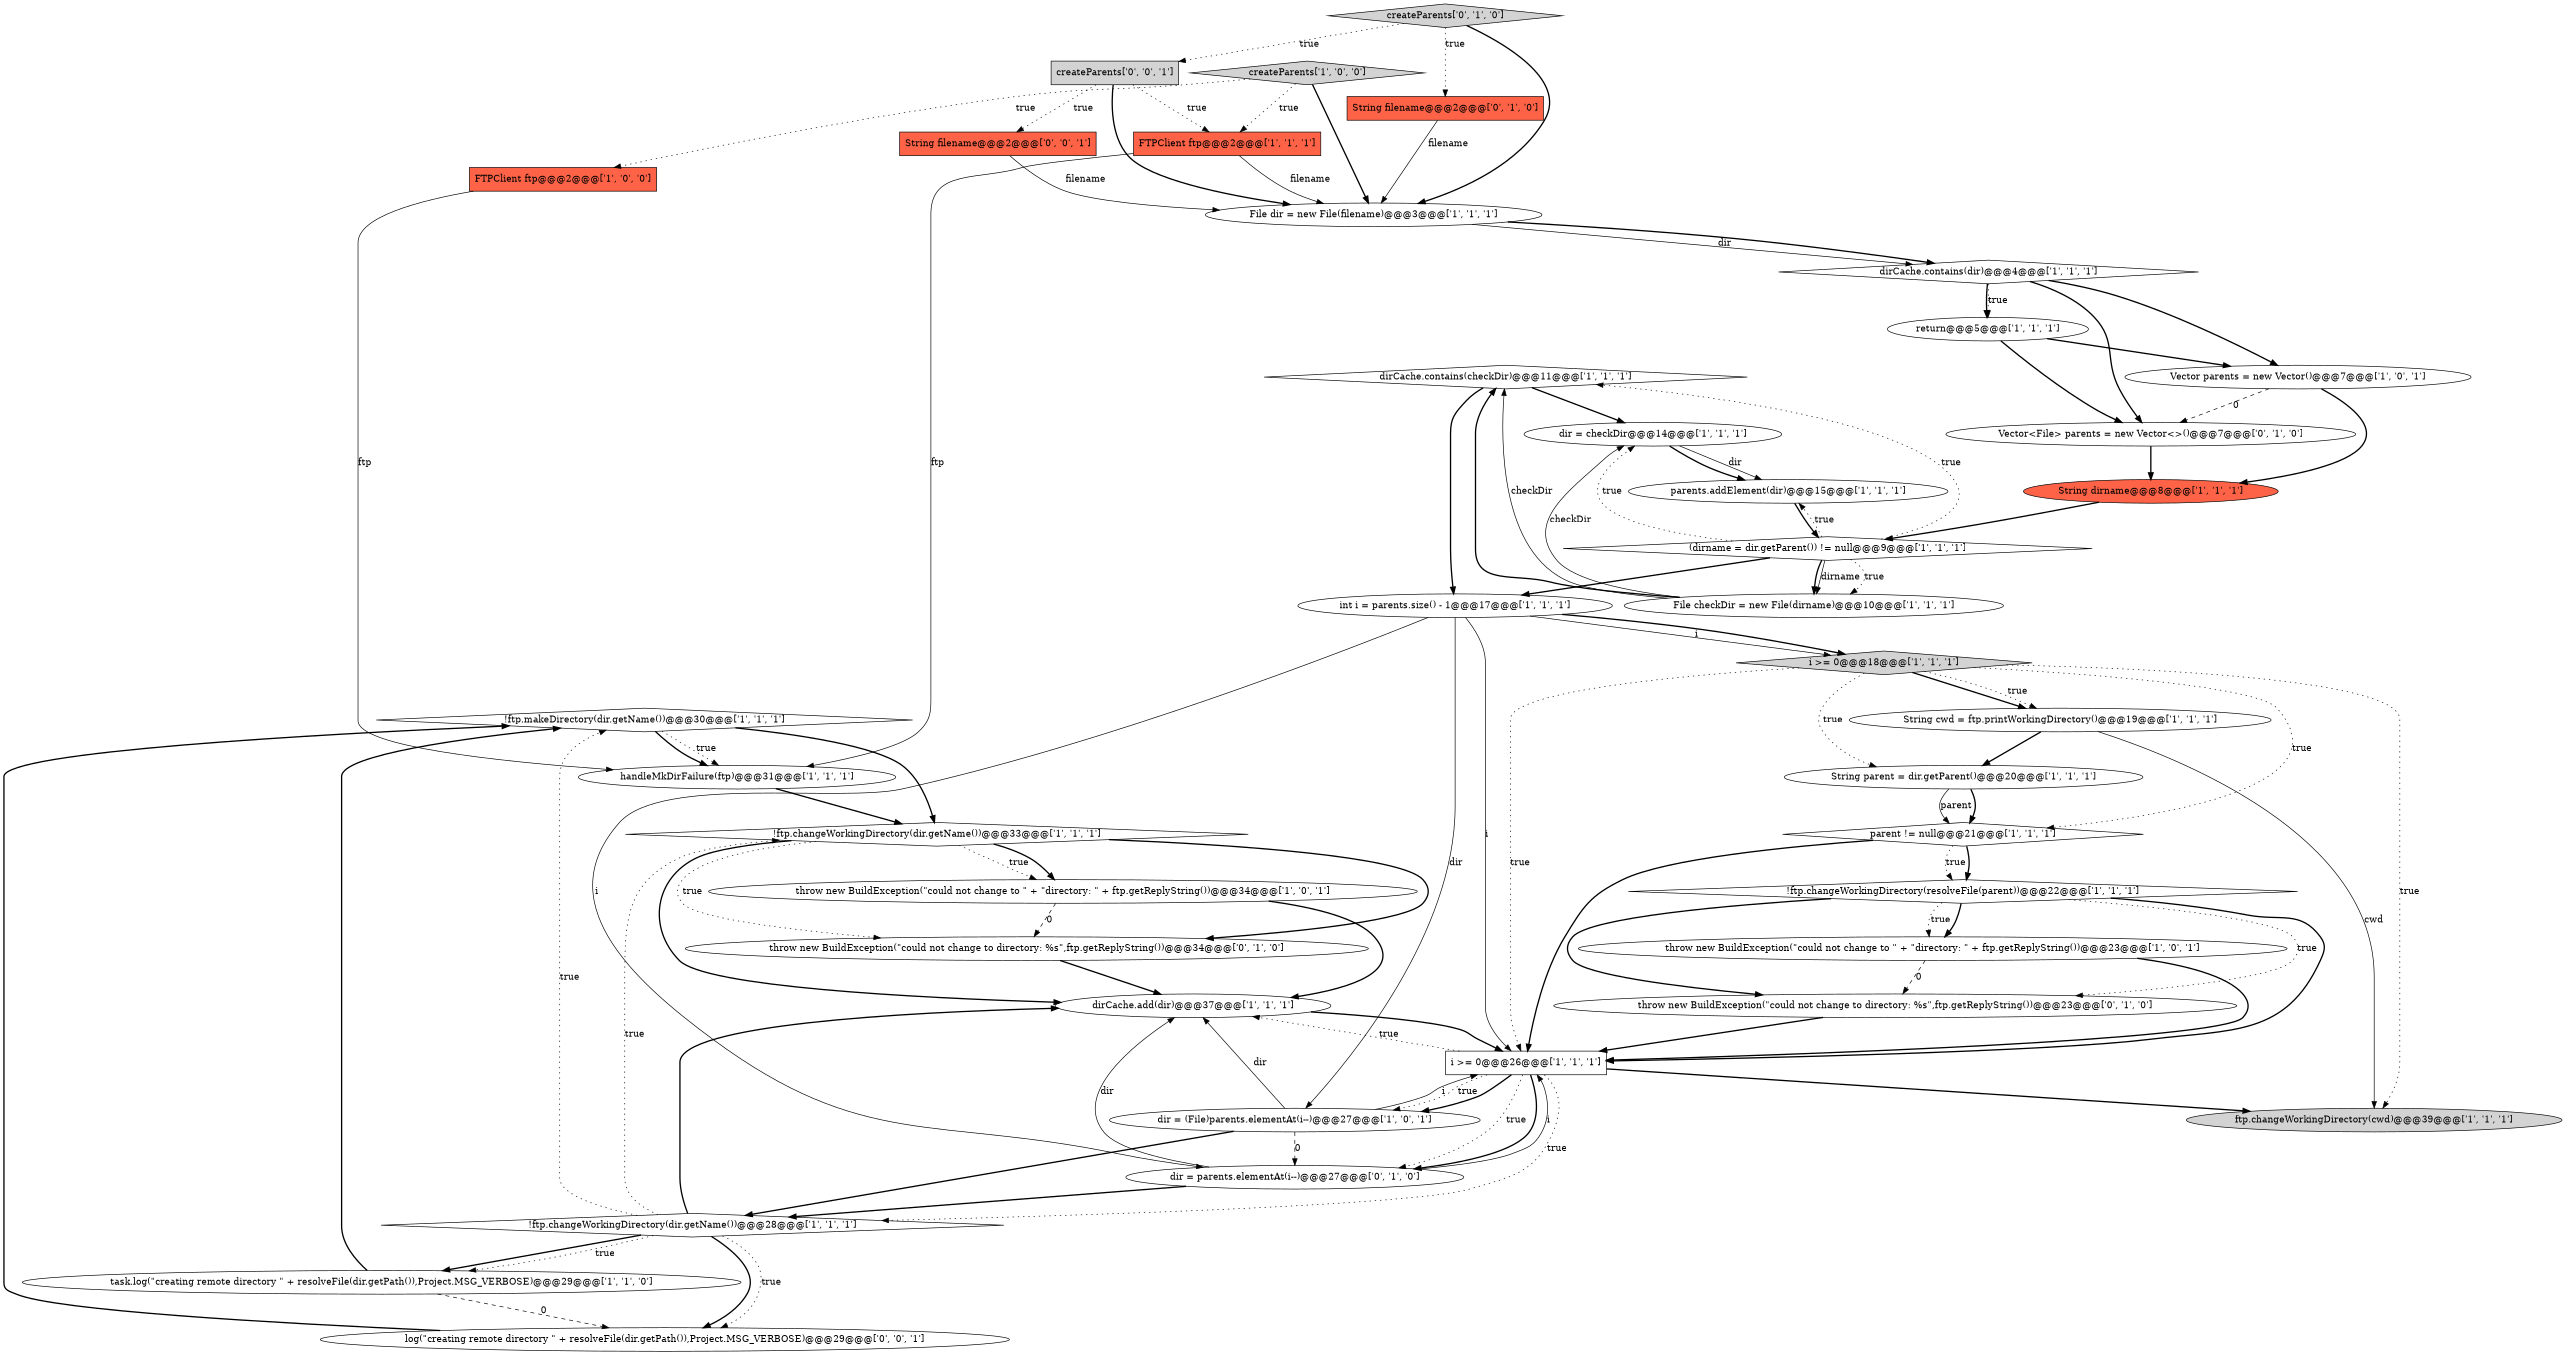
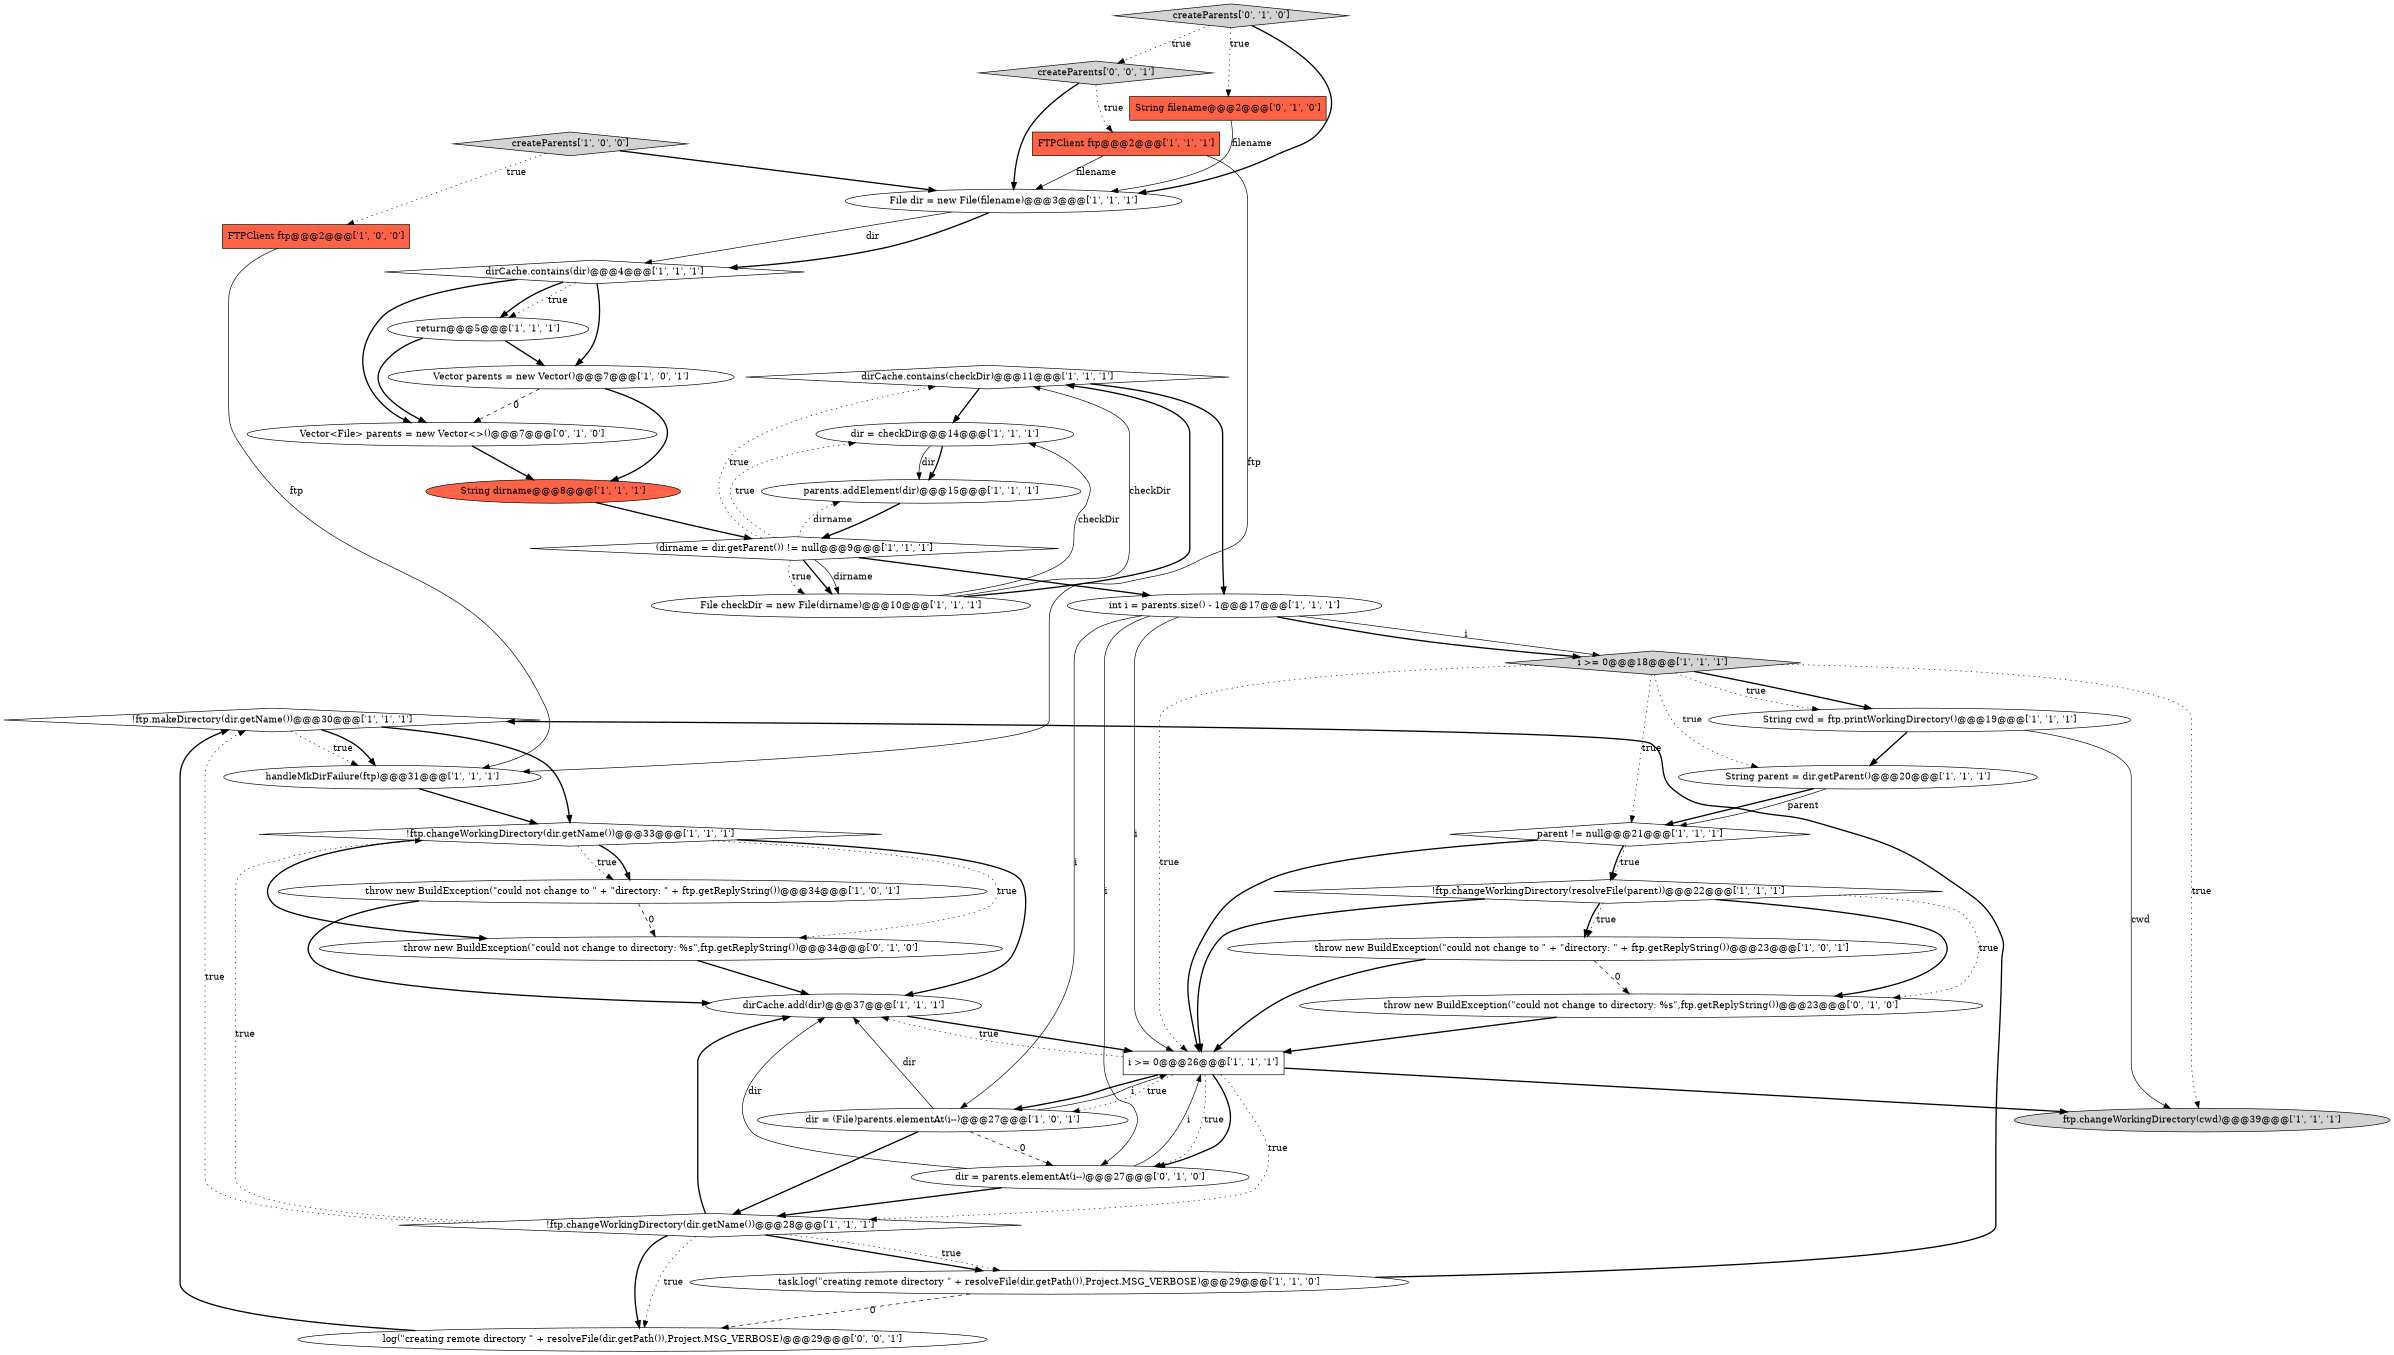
  digraph {
    node [fillcolor=white shape=ellipse style=filled]
    edge [style=bold]
    n1 [label="!ftp.makeDirectory(dir.getName())@@@30@@@['1', '1', '1']" shape=diamond]
    n2 [label="!ftp.changeWorkingDirectory(dir.getName())@@@33@@@['1', '1', '1']" shape=diamond]
    n3 [label="handleMkDirFailure(ftp)@@@31@@@['1', '1', '1']"]
    n4 [label="throw new BuildException(\"could not change to \" + \"directory: \" + ftp.getReplyString())@@@34@@@['1', '0', '1']"]
    n5 [label="throw new BuildException(\"could not change to directory: %s\",ftp.getReplyString())@@@34@@@['0', '1', '0']"]
    n6 [label="dirCache.add(dir)@@@37@@@['1', '1', '1']"]
    n7 [label="File checkDir = new File(dirname)@@@10@@@['1', '1', '1']"]
    n8 [label="dirCache.contains(checkDir)@@@11@@@['1', '1', '1']" shape=diamond]
    n9 [label="dir = checkDir@@@14@@@['1', '1', '1']"]
    n10 [label="int i = parents.size() - 1@@@17@@@['1', '1', '1']"]
    n11 [label="parents.addElement(dir)@@@15@@@['1', '1', '1']"]
    n12 [fillcolor=lightgray label="i >= 0@@@18@@@['1', '1', '1']" shape=diamond]
    n13 [label="String cwd = ftp.printWorkingDirectory()@@@19@@@['1', '1', '1']"]
    n14 [fillcolor=lightgray label="ftp.changeWorkingDirectory(cwd)@@@39@@@['1', '1', '1']"]
    n15 [label="parent != null@@@21@@@['1', '1', '1']" shape=diamond]
    n16 [label="i >= 0@@@26@@@['1', '1', '1']" shape=box]
    n17 [label="String parent = dir.getParent()@@@20@@@['1', '1', '1']"]
    n18 [label="!ftp.changeWorkingDirectory(resolveFile(parent))@@@22@@@['1', '1', '1']" shape=diamond]
    n19 [label="dir = parents.elementAt(i--)@@@27@@@['0', '1', '0']"]
    n20 [label="dir = (File)parents.elementAt(i--)@@@27@@@['1', '0', '1']"]
    n21 [label="!ftp.changeWorkingDirectory(dir.getName())@@@28@@@['1', '1', '1']" shape=diamond]
    n22 [fillcolor=tomato label="String filename@@@2@@@['0', '1', '0']" shape=box]
    n23 [label="File dir = new File(filename)@@@3@@@['1', '1', '1']"]
    n24 [label="dirCache.contains(dir)@@@4@@@['1', '1', '1']" shape=diamond]
    n25 [label="task.log(\"creating remote directory \" + resolveFile(dir.getPath()),Project.MSG_VERBOSE)@@@29@@@['1', '1', '0']"]
    n26 [label="log(\"creating remote directory \" + resolveFile(dir.getPath()),Project.MSG_VERBOSE)@@@29@@@['0', '0', '1']"]
    n27 [fillcolor=tomato label="String dirname@@@8@@@['1', '1', '1']"]
    n28 [label="(dirname = dir.getParent()) != null@@@9@@@['1', '1', '1']" shape=diamond]
    n29 [label="throw new BuildException(\"could not change to \" + \"directory: \" + ftp.getReplyString())@@@23@@@['1', '0', '1']"]
    n30 [label="throw new BuildException(\"could not change to directory: %s\",ftp.getReplyString())@@@23@@@['0', '1', '0']"]
    n31 [fillcolor=lightgray label="createParents['0', '1', '0']" shape=diamond]
-   n32 [fillcolor=lightgray label="createParents['0', '0', '1']" shape=box]
+   n32 [fillcolor=lightgray label="createParents['0', '0', '1']" shape=diamond]
    n33 [fillcolor=tomato label="FTPClient ftp@@@2@@@['1', '1', '1']" shape=box]
    n34 [label="Vector parents = new Vector()@@@7@@@['1', '0', '1']"]
    n35 [label="Vector<File> parents = new Vector<>()@@@7@@@['0', '1', '0']"]
    n36 [fillcolor=tomato label="FTPClient ftp@@@2@@@['1', '0', '0']" shape=box]
-   n37 [fillcolor=tomato label="String filename@@@2@@@['0', '0', '1']" shape=box]
    n38 [label="return@@@5@@@['1', '1', '1']"]
    n39 [fillcolor=lightgray label="createParents['1', '0', '0']" shape=diamond]
    n1 -> n2
    n1 -> n3 [label=true style=dotted]
    n1 -> n3
    n2 -> n4 [label=true style=dotted]
    n2 -> n4
    n2 -> n5
    n2 -> n5 [label=true style=dotted]
    n2 -> n6
    n3 -> n2
    n4 -> n5 [label=0 style=dashed]
    n4 -> n6
    n5 -> n6
    n6 -> n16
    n7 -> n8 [label=checkDir style=solid]
    n7 -> n8
    n7 -> n9 [label=checkDir style=solid]
    n8 -> n9
    n8 -> n10
    n9 -> n11 [label=dir style=solid]
    n9 -> n11
    n10 -> n12 [label=i style=solid]
    n10 -> n12
    n10 -> n16 [label=i style=solid]
    n10 -> n19 [label=i style=solid]
-   n10 -> n20 [label=dir style=solid]
+   n10 -> n20 [label=i style=solid]
    n11 -> n28
    n12 -> n13
    n12 -> n13 [label=true style=dotted]
    n12 -> n14 [label=true style=dotted]
    n12 -> n15 [label=true style=dotted]
    n12 -> n16 [label=true style=dotted]
    n12 -> n17 [label=true style=dotted]
    n13 -> n14 [label=cwd style=solid]
    n13 -> n17
    n15 -> n16
    n15 -> n18
    n15 -> n18 [label=true style=dotted]
    n16 -> n6 [label=true style=dotted]
    n16 -> n14
    n16 -> n19 [label=true style=dotted]
    n16 -> n19
    n16 -> n20 [label=true style=dotted]
    n16 -> n20
    n16 -> n21 [label=true style=dotted]
    n17 -> n15
    n17 -> n15 [label=parent style=solid]
    n18 -> n16
    n18 -> n29
    n18 -> n29 [label=true style=dotted]
    n18 -> n30 [label=true style=dotted]
    n18 -> n30
    n19 -> n6 [label=dir style=solid]
    n19 -> n16 [label=i style=solid]
    n19 -> n21
    n20 -> n6 [label=dir style=solid]
    n20 -> n16 [label=i style=solid]
    n20 -> n19 [label=0 style=dashed]
    n20 -> n21
    n21 -> n1 [label=true style=dotted]
    n21 -> n2 [label=true style=dotted]
    n21 -> n6
    n21 -> n25
    n21 -> n25 [label=true style=dotted]
    n21 -> n26
    n21 -> n26 [label=true style=dotted]
    n22 -> n23 [label=filename style=solid]
    n23 -> n24 [label=dir style=solid]
    n23 -> n24
    n24 -> n34
    n24 -> n35
    n24 -> n38
    n24 -> n38 [label=true style=dotted]
    n25 -> n1
    n25 -> n26 [label=0 style=dashed]
    n26 -> n1
    n27 -> n28
    n28 -> n7 [label=dirname style=solid]
    n28 -> n7 [label=true style=dotted]
    n28 -> n7
    n28 -> n8 [label=true style=dotted]
    n28 -> n9 [label=true style=dotted]
    n28 -> n10
-   n28 -> n11 [label=true style=dotted]
+   n28 -> n11 [label=dirname style=dotted]
    n29 -> n16
    n29 -> n30 [label=0 style=dashed]
    n30 -> n16
    n31 -> n22 [label=true style=dotted]
    n31 -> n23
    n31 -> n32 [label=true style=dotted]
    n32 -> n23
    n32 -> n33 [label=true style=dotted]
-   n32 -> n37 [label=true style=dotted]
    n33 -> n3 [label=ftp style=solid]
    n33 -> n23 [label=filename style=solid]
    n34 -> n27
    n34 -> n35 [label=0 style=dashed]
    n35 -> n27
    n36 -> n3 [label=ftp style=solid]
-   n37 -> n23 [label=filename style=solid]
    n38 -> n34
    n38 -> n35
    n39 -> n23
-   n39 -> n33 [label=true style=dotted]
    n39 -> n36 [label=true style=dotted]
  }
